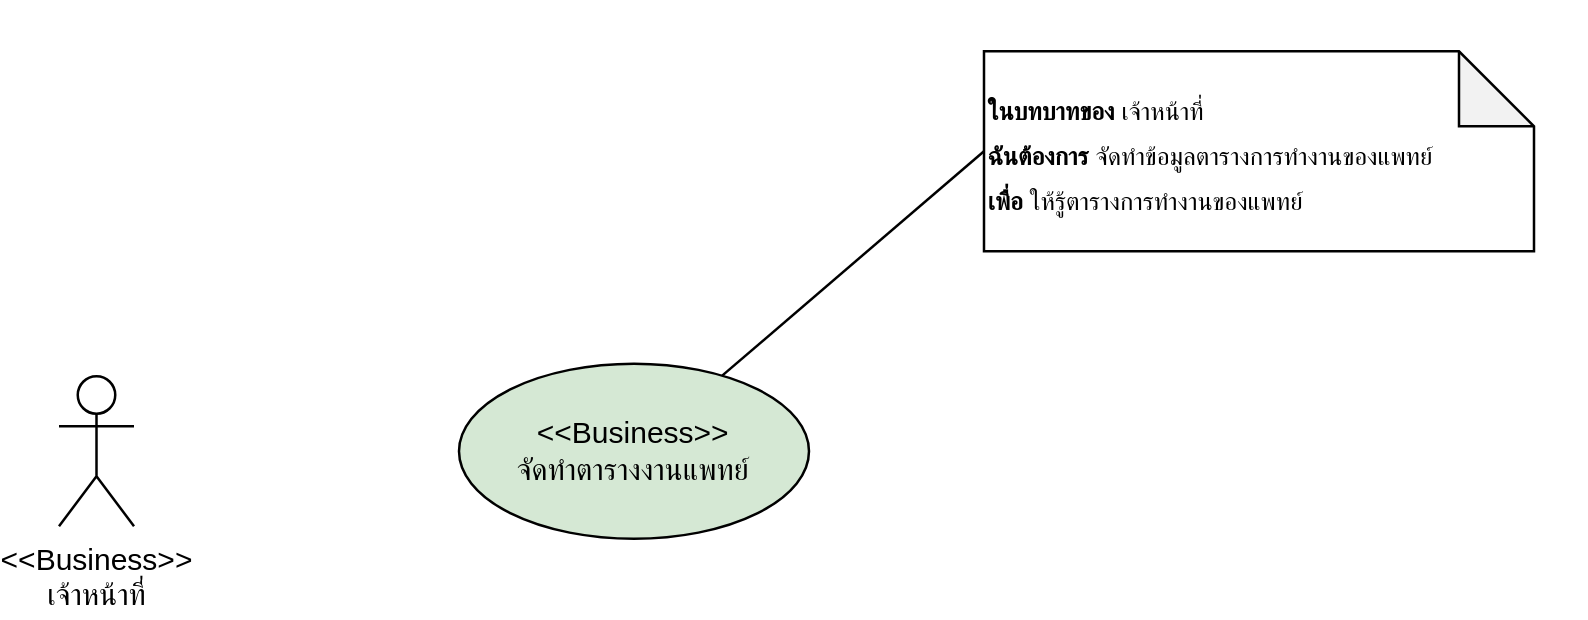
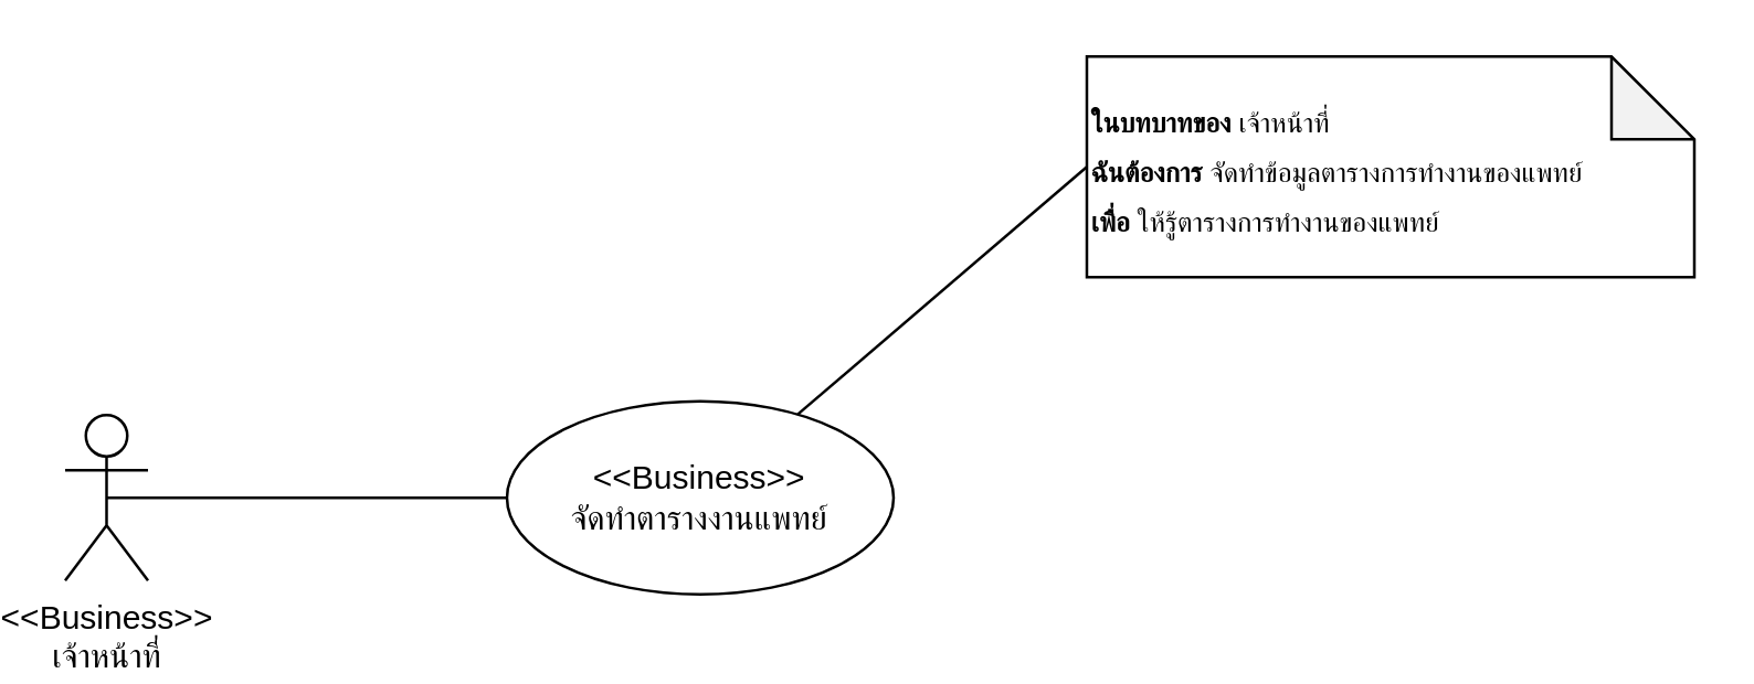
  <mxCell id="0" />
  <mxCell id="1" parent="0" />
  <mxCell id="2" value="&amp;lt;&amp;lt;Business&amp;gt;&amp;gt;&lt;br&gt;เจ้าหน้าที่" style="shape=umlActor;verticalLabelPosition=bottom;verticalAlign=top;html=1;outlineConnect=0;" parent="1" vertex="1"><mxGeometry x="20" y="150" width="30" height="60" as="geometry" /></mxCell>
  <mxCell id="3" value="&lt;font size=&quot;1&quot;&gt;&lt;b&gt;ในบทบาทของ &lt;/b&gt;เจ้าหน้าที่&lt;br&gt;&lt;b&gt;ฉันต้องการ &lt;/b&gt;จัดทำข้อมูลตารางการทำงานของแพทย์&lt;br&gt;&lt;b&gt;เพื่อ &lt;/b&gt;ให้รู้ตารางการทำงานของแพทย์&lt;br&gt;&lt;/font&gt;" style="shape=note;whiteSpace=wrap;html=1;backgroundOutline=1;darkOpacity=0.05;fontFamily=Helvetica;fontSize=15;align=left;" parent="1" vertex="1"><mxGeometry x="390" y="20" width="220" height="80" as="geometry" /></mxCell>
- <mxCell id="4" value="&amp;lt;&amp;lt;Business&amp;gt;&amp;gt;&lt;br&gt;จัดทำตารางงานแพทย์" style="ellipse;whiteSpace=wrap;html=1;fillColor=#d5e8d4;" parent="1" vertex="1"><mxGeometry x="180" y="145" width="140" height="70" as="geometry" /></mxCell>
+ <mxCell id="4" value="&amp;lt;&amp;lt;Business&amp;gt;&amp;gt;&lt;br&gt;จัดทำตารางงานแพทย์" style="ellipse;whiteSpace=wrap;html=1;" parent="1" vertex="1"><mxGeometry x="180" y="145" width="140" height="70" as="geometry" /></mxCell>
+ <mxCell id="5" value="" style="endArrow=none;endFill=1;endSize=12;html=1;rounded=0;exitX=0.5;exitY=0.5;exitDx=0;exitDy=0;exitPerimeter=0;entryX=0;entryY=0.5;entryDx=0;entryDy=0;" parent="1" source="2" target="4" edge="1"><mxGeometry width="160" relative="1" as="geometry"><mxPoint x="190" y="120" as="sourcePoint" /><mxPoint x="350" y="120" as="targetPoint" /></mxGeometry></mxCell>
  <mxCell id="6" value="" style="endArrow=none;endFill=1;endSize=12;html=1;rounded=0;entryX=0;entryY=0.5;entryDx=0;entryDy=0;entryPerimeter=0;" parent="1" source="4" target="3" edge="1"><mxGeometry width="160" relative="1" as="geometry"><mxPoint x="240" y="-10" as="sourcePoint" /><mxPoint x="400" y="-10" as="targetPoint" /></mxGeometry></mxCell>
